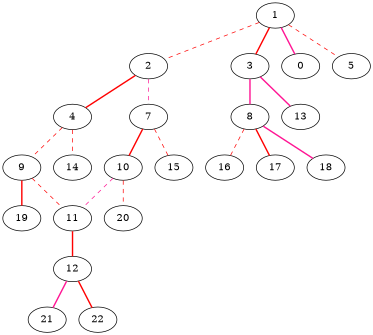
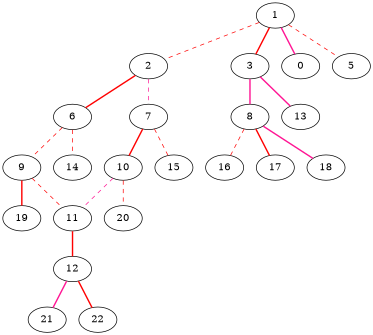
  graph {
    node [chem=H]
    edge [color=red style=bold valence=1]
    1 [chem=S]
    2 [chem=C]
    3 [chem=N]
    n4 [chem=O label=0]
    5 [chem=O]
-   6 [chem=C label=4]
+   6 [chem=C]
    7 [chem=C]
    8 [chem=C]
    13
    9 [chem=C]
    14
    10 [chem=C]
    15
    16
    17
    18
    11 [chem=C]
    19
    20
    12 [chem=N]
    21
    22
    1 -- 2 [style=dashed]
    1 -- 3
    1 -- n4 [color=deeppink valence=2]
    1 -- 5 [style=dashed valence=2]
    2 -- 6 [valence=2]
    2 -- 7 [color=deeppink style=dashed]
    3 -- 8 [color=deeppink]
    3 -- 13 [color=deeppink]
    6 -- 9 [style=dashed]
    6 -- 14 [style=dashed]
    7 -- 10 [valence=2]
    7 -- 15 [style=dashed]
    8 -- 16 [style=dashed]
    8 -- 17
    8 -- 18 [color=deeppink]
    9 -- 11 [style=dashed valence=2]
    9 -- 19
    10 -- 11 [color=deeppink style=dashed]
    10 -- 20 [style=dashed]
    11 -- 12
    12 -- 21 [color=deeppink]
    12 -- 22
  }
